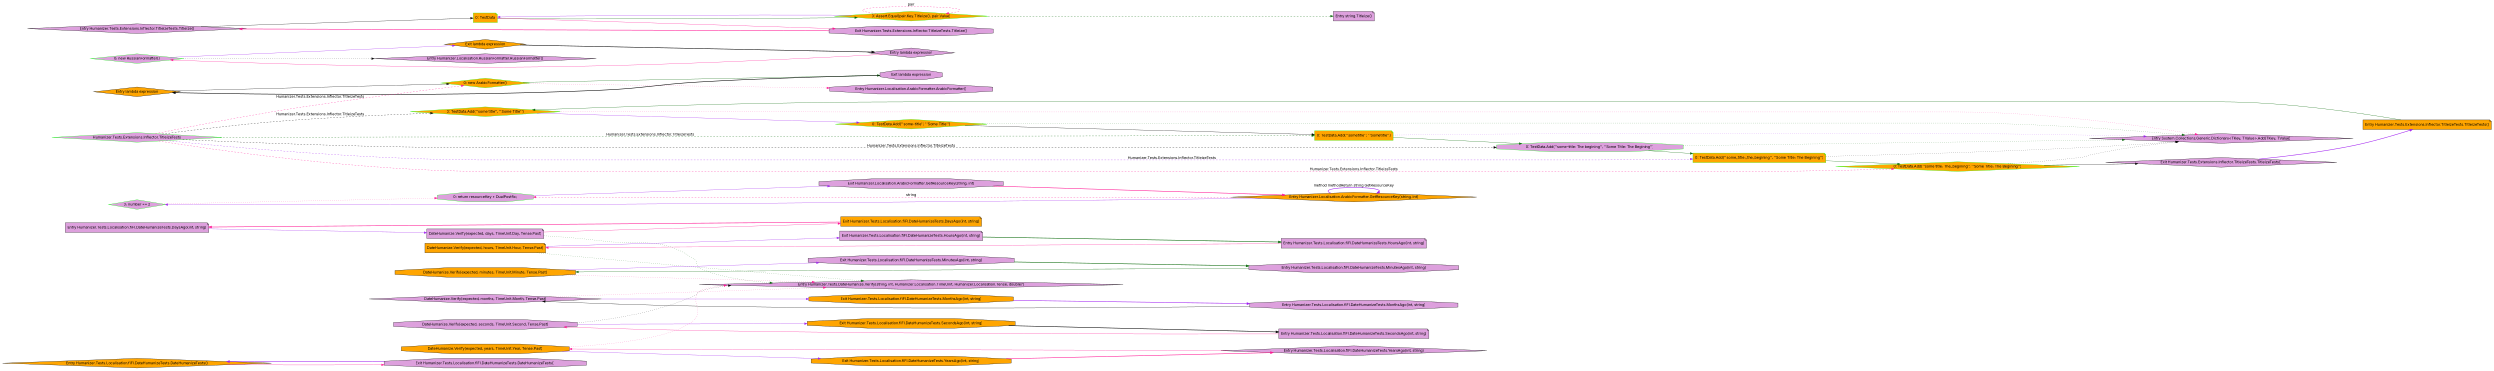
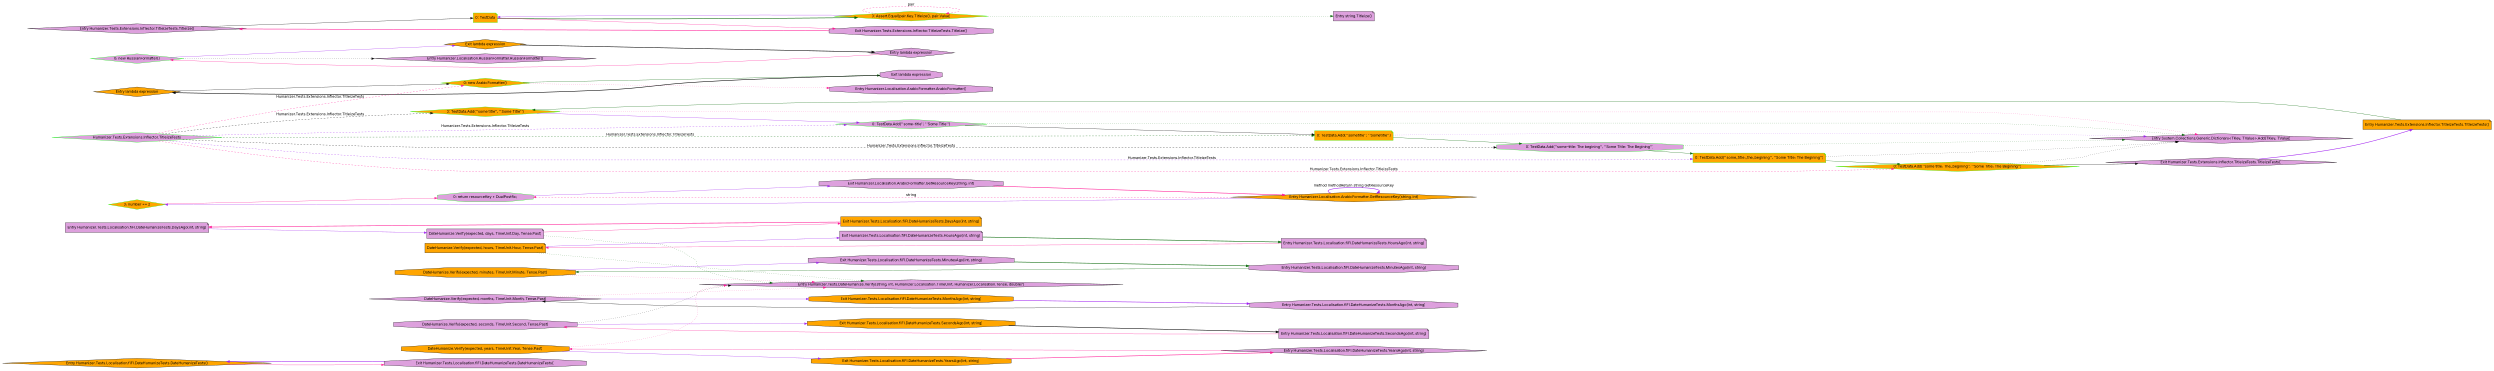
  digraph {
    fontname=Inter
    rankdir=LR
    node [cluster="Humanizer.Tests.Extensions.Inflector.TitleizeTests.TitleizeTests()" fillcolor=plum fontname=Inter shape=diamond span="17-17" style=filled]
    edge [color=deeppink fontname=Inter style=solid]
    n1 [cluster="Humanizer.Tests.Localisation.fiFI.DateHumanizeTests.DateHumanizeTests()" fillcolor=orange label="Entry Humanizer.Tests.Localisation.fiFI.DateHumanizeTests.DateHumanizeTests()" span="7-7"]
    n2 [cluster="Humanizer.Tests.Localisation.fiFI.DateHumanizeTests.DateHumanizeTests()" label="Exit Humanizer.Tests.Localisation.fiFI.DateHumanizeTests.DateHumanizeTests()" shape=octagon span="7-7"]
    n3 [cluster="Humanizer.Tests.Localisation.fiFI.DateHumanizeTests.DaysAgo(int, string)" label="Entry Humanizer.Tests.Localisation.fiFI.DateHumanizeTests.DaysAgo(int, string)" shape=note]
    n4 [cluster="Humanizer.Tests.Localisation.fiFI.DateHumanizeTests.DaysAgo(int, string)" label="DateHumanize.Verify(expected, days, TimeUnit.Day, Tense.Past)" shape=note span="19-19"]
    n5 [cluster="Humanizer.Tests.Localisation.fiFI.DateHumanizeTests.DaysAgo(int, string)" fillcolor=orange label="Exit Humanizer.Tests.Localisation.fiFI.DateHumanizeTests.DaysAgo(int, string)" shape=note]
    n6 [cluster="Humanizer.Tests.DateHumanize.Verify(string, int, Humanizer.Localisation.TimeUnit, Humanizer.Localisation.Tense, double?)" label="Entry Humanizer.Tests.DateHumanize.Verify(string, int, Humanizer.Localisation.TimeUnit, Humanizer.Localisation.Tense, double?)" span="29-29"]
    n7 [cluster="Humanizer.Tests.Localisation.fiFI.DateHumanizeTests.HoursAgo(int, string)" label="Entry Humanizer.Tests.Localisation.fiFI.DateHumanizeTests.HoursAgo(int, string)" shape=note span="27-27"]
    n8 [cluster="Humanizer.Tests.Localisation.fiFI.DateHumanizeTests.HoursAgo(int, string)" fillcolor=orange label="DateHumanize.Verify(expected, hours, TimeUnit.Hour, Tense.Past)" shape=note span="29-29"]
    n9 [cluster="Humanizer.Tests.Localisation.fiFI.DateHumanizeTests.HoursAgo(int, string)" label="Exit Humanizer.Tests.Localisation.fiFI.DateHumanizeTests.HoursAgo(int, string)" shape=note span="27-27"]
    n10 [cluster="Humanizer.Tests.Localisation.fiFI.DateHumanizeTests.MinutesAgo(int, string)" label="Entry Humanizer.Tests.Localisation.fiFI.DateHumanizeTests.MinutesAgo(int, string)" shape=octagon span="37-37"]
    n11 [cluster="Humanizer.Tests.Localisation.fiFI.DateHumanizeTests.MinutesAgo(int, string)" fillcolor=orange label="DateHumanize.Verify(expected, minutes, TimeUnit.Minute, Tense.Past)" shape=octagon span="39-39"]
    n12 [cluster="Humanizer.Tests.Localisation.fiFI.DateHumanizeTests.MinutesAgo(int, string)" label="Exit Humanizer.Tests.Localisation.fiFI.DateHumanizeTests.MinutesAgo(int, string)" shape=octagon span="37-37"]
    n13 [cluster="Humanizer.Tests.Localisation.fiFI.DateHumanizeTests.MonthsAgo(int, string)" label="Entry Humanizer.Tests.Localisation.fiFI.DateHumanizeTests.MonthsAgo(int, string)" shape=octagon span="47-47"]
    n14 [cluster="Humanizer.Tests.Localisation.fiFI.DateHumanizeTests.MonthsAgo(int, string)" label="DateHumanize.Verify(expected, months, TimeUnit.Month, Tense.Past)" span="49-49"]
    n15 [cluster="Humanizer.Tests.Localisation.fiFI.DateHumanizeTests.MonthsAgo(int, string)" fillcolor=orange label="Exit Humanizer.Tests.Localisation.fiFI.DateHumanizeTests.MonthsAgo(int, string)" shape=octagon span="47-47"]
    n16 [cluster="Humanizer.Tests.Localisation.fiFI.DateHumanizeTests.SecondsAgo(int, string)" label="Entry Humanizer.Tests.Localisation.fiFI.DateHumanizeTests.SecondsAgo(int, string)" shape=note span="57-57"]
    n17 [cluster="Humanizer.Tests.Localisation.fiFI.DateHumanizeTests.SecondsAgo(int, string)" label="DateHumanize.Verify(expected, seconds, TimeUnit.Second, Tense.Past)" shape=octagon span="59-59"]
    n18 [cluster="Humanizer.Tests.Localisation.fiFI.DateHumanizeTests.SecondsAgo(int, string)" fillcolor=orange label="Exit Humanizer.Tests.Localisation.fiFI.DateHumanizeTests.SecondsAgo(int, string)" shape=octagon span="57-57"]
    n19 [cluster="Humanizer.Tests.Localisation.fiFI.DateHumanizeTests.YearsAgo(int, string)" label="Entry Humanizer.Tests.Localisation.fiFI.DateHumanizeTests.YearsAgo(int, string)" span="67-67"]
    n20 [cluster="Humanizer.Tests.Localisation.fiFI.DateHumanizeTests.YearsAgo(int, string)" fillcolor=orange label="DateHumanize.Verify(expected, years, TimeUnit.Year, Tense.Past)" shape=octagon span="69-69"]
    n21 [cluster="Humanizer.Tests.Localisation.fiFI.DateHumanizeTests.YearsAgo(int, string)" fillcolor=orange label="Exit Humanizer.Tests.Localisation.fiFI.DateHumanizeTests.YearsAgo(int, string)" shape=octagon span="67-67"]
-   n22 [cluster="Humanizer.Localisation.ArabicFormatter.GetResourceKey(string, int)" color=green community=0 label="0: number == 2" span="8-8"]
+   n22 [cluster="Humanizer.Localisation.ArabicFormatter.GetResourceKey(string, int)" color=green community=0 fillcolor=orange label="0: number == 2" span="8-8"]
    n23 [cluster="Humanizer.Localisation.ArabicFormatter.GetResourceKey(string, int)" color=green community=1 label="0: return resourceKey + DualPostfix;" shape=octagon span="10-10"]
    n24 [cluster="Humanizer.Localisation.ArabicFormatter.GetResourceKey(string, int)" label="Exit Humanizer.Localisation.ArabicFormatter.GetResourceKey(string, int)" shape=octagon span="6-6"]
    n25 [cluster="Humanizer.Localisation.ArabicFormatter.GetResourceKey(string, int)" fillcolor=orange label="Entry Humanizer.Localisation.ArabicFormatter.GetResourceKey(string, int)" span="6-6"]
    n26 [cluster="lambda expression" file="Configurator.cs" fillcolor=orange label="Entry lambda expression"]
    n27 [cluster="lambda expression" color=green community=0 file="Configurator.cs" fillcolor=orange label="0: new ArabicFormatter()"]
    n28 [cluster="lambda expression" file="Configurator.cs" label="Exit lambda expression" shape=octagon]
    n29 [cluster="Humanizer.Localisation.ArabicFormatter.ArabicFormatter()" file="Configurator.cs" label="Entry Humanizer.Localisation.ArabicFormatter.ArabicFormatter()" shape=octagon span="2-2"]
    n30 [cluster="lambda expression" color=green community=0 file="Configurator.cs" label="0: new RussianFormatter()" span="16-16"]
    n31 [cluster="lambda expression" file="Configurator.cs" fillcolor=orange label="Exit lambda expression" span="16-16"]
    n32 [cluster="Humanizer.Localisation.RussianFormatter.RussianFormatter()" file="Configurator.cs" label="Entry Humanizer.Localisation.RussianFormatter.RussianFormatter()" span="2-2"]
    n33 [cluster="lambda expression" file="Configurator.cs" label="Entry lambda expression" span="16-16"]
    n34 [cluster="System.Collections.Generic.Dictionary<TKey, TValue>.Add(TKey, TValue)" file="TimeSpanTests.cs" label="Entry System.Collections.Generic.Dictionary<TKey, TValue>.Add(TKey, TValue)" span="0-0"]
    n35 [cluster="Humanizer.Tests.Extensions.Inflector.TitleizeTests.Titleize()" file="TimeSpanTests.cs" label="Entry Humanizer.Tests.Extensions.Inflector.TitleizeTests.Titleize()" span="7-7"]
    n36 [cluster="Humanizer.Tests.Extensions.Inflector.TitleizeTests.Titleize()" color=green community=0 file="TimeSpanTests.cs" fillcolor=orange label="0: TestData" shape=note span="9-9"]
    n37 [cluster="Humanizer.Tests.Extensions.Inflector.TitleizeTests.Titleize()" color=green community=0 file="TimeSpanTests.cs" fillcolor=orange label="0: Assert.Equal(pair.Key.Titleize(), pair.Value)" span="11-11"]
    n38 [cluster="Humanizer.Tests.Extensions.Inflector.TitleizeTests.Titleize()" file="TimeSpanTests.cs" label="Exit Humanizer.Tests.Extensions.Inflector.TitleizeTests.Titleize()" shape=octagon span="7-7"]
    n39 [cluster="string.Titleize()" file="TimeSpanTests.cs" label="Entry string.Titleize()" shape=note span="163-163"]
    n40 [file="TimeSpanTests.cs" fillcolor=orange label="Entry Humanizer.Tests.Extensions.Inflector.TitleizeTests.TitleizeTests()" shape=note span="15-15"]
    n41 [color=green community=0 file="TimeSpanTests.cs" fillcolor=orange label="0: TestData.Add(''some title'', ''Some Title'')" span="18-18"]
-   n42 [color=green community=0 file="TimeSpanTests.cs" fillcolor=orange label="0: TestData.Add(''some-title'', ''Some Title'')" span="19-19"]
+   n42 [color=green community=0 file="TimeSpanTests.cs" label="0: TestData.Add(''some-title'', ''Some Title'')" span="19-19"]
    n43 [color=green community=0 file="TimeSpanTests.cs" fillcolor=orange label="0: TestData.Add(''sometitle'', ''Sometitle'')" shape=note span="20-20"]
    n44 [color=green community=0 file="TimeSpanTests.cs" label="0: TestData.Add(''some-title: The begining'', ''Some Title: The Begining'')" shape=octagon span="21-21"]
    n45 [color=green community=0 file="TimeSpanTests.cs" fillcolor=orange label="0: TestData.Add(''some_title:_the_begining'', ''Some Title: The Begining'')" shape=note span="22-22"]
    n46 [color=green community=0 file="TimeSpanTests.cs" fillcolor=orange label="0: TestData.Add(''some title: The_begining'', ''Some Title: The Begining'')" span="23-23"]
    n47 [file="TimeSpanTests.cs" label="Exit Humanizer.Tests.Extensions.Inflector.TitleizeTests.TitleizeTests()" span="15-15"]
    n48 [color=green file="TimeSpanTests.cs" label="Humanizer.Tests.Extensions.Inflector.TitleizeTests" cluster="" span=""]
    n1 -> n2
    n2 -> n1 [color=purple style=bold]
    n3 -> n4 [color=purple]
    n4 -> n5
    n4 -> n6 [color=darkgreen style=dotted]
    n5 -> n3 [style=bold]
    n7 -> n8
    n8 -> n6 [color=darkgreen style=dotted]
    n8 -> n9 [color=purple]
    n9 -> n7 [color=darkgreen style=bold]
    n10 -> n11 [color=darkgreen]
    n11 -> n6 [style=dotted]
    n11 -> n12 [color=purple]
    n12 -> n10 [color=darkgreen style=bold]
    n13 -> n14 [color=black]
    n14 -> n6 [style=dotted]
    n14 -> n15 [color=purple]
    n15 -> n13 [color=purple style=bold]
    n16 -> n17
    n17 -> n6 [color=black style=dotted]
    n17 -> n18 [color=purple]
    n18 -> n16 [color=black style=bold]
    n19 -> n20
    n20 -> n6 [style=dotted]
    n20 -> n21 [color=purple]
    n21 -> n19 [style=bold]
-   n22 -> n23 [style=dotted]
+   n22 -> n23
    n23 -> n24 [color=purple]
    n24 -> n25 [style=bold]
    n25 -> n22 [color=purple]
    n25 -> n23 [label=string style=dashed]
    n25 -> n25 [color=purple label="method methodReturn string GetResourceKey" style=bold]
    n26 -> n27 [color=black]
    n27 -> n28 [color=darkgreen]
    n27 -> n29 [style=dotted]
    n28 -> n26 [color=black style=bold]
    n30 -> n31 [color=purple]
    n30 -> n32 [color=black style=dotted]
    n31 -> n33 [color=black style=bold]
    n33 -> n30
    n35 -> n36 [color=black]
-   n36 -> n37 [color=darkgreen]
+   n36 -> n37 [color=darkgreen style=bold]
    n36 -> n38
    n37 -> n36 [color=purple]
    n37 -> n37 [label=pair style=dashed]
-   n37 -> n39 [color=darkgreen style=dashed]
+   n37 -> n39 [color=darkgreen style=dotted]
    n38 -> n35 [style=bold]
    n40 -> n41 [color=darkgreen]
    n41 -> n34 [style=dotted]
    n41 -> n42 [color=purple]
    n42 -> n34 [color=darkgreen style=dotted]
    n42 -> n43 [color=black]
    n43 -> n34 [color=purple style=dotted]
    n43 -> n44 [color=darkgreen]
    n44 -> n34 [color=darkgreen style=dotted]
    n44 -> n45 [color=darkgreen]
    n45 -> n34 [color=black style=dotted]
    n45 -> n46 [color=darkgreen]
    n46 -> n34 [color=black style=dotted]
    n46 -> n47 [color=black]
    n47 -> n40 [color=purple style=bold]
    n48 -> n27 [label="Humanizer.Tests.Extensions.Inflector.TitleizeTests" style=dashed]
    n48 -> n41 [color=black label="Humanizer.Tests.Extensions.Inflector.TitleizeTests" style=dashed]
+   n48 -> n42 [color=purple label="Humanizer.Tests.Extensions.Inflector.TitleizeTests" style=dashed]
    n48 -> n43 [color=darkgreen label="Humanizer.Tests.Extensions.Inflector.TitleizeTests" style=dashed]
    n48 -> n44 [color=black label="Humanizer.Tests.Extensions.Inflector.TitleizeTests" style=dashed]
    n48 -> n45 [color=purple label="Humanizer.Tests.Extensions.Inflector.TitleizeTests" style=dashed]
    n48 -> n46 [label="Humanizer.Tests.Extensions.Inflector.TitleizeTests" style=dashed]
  }
